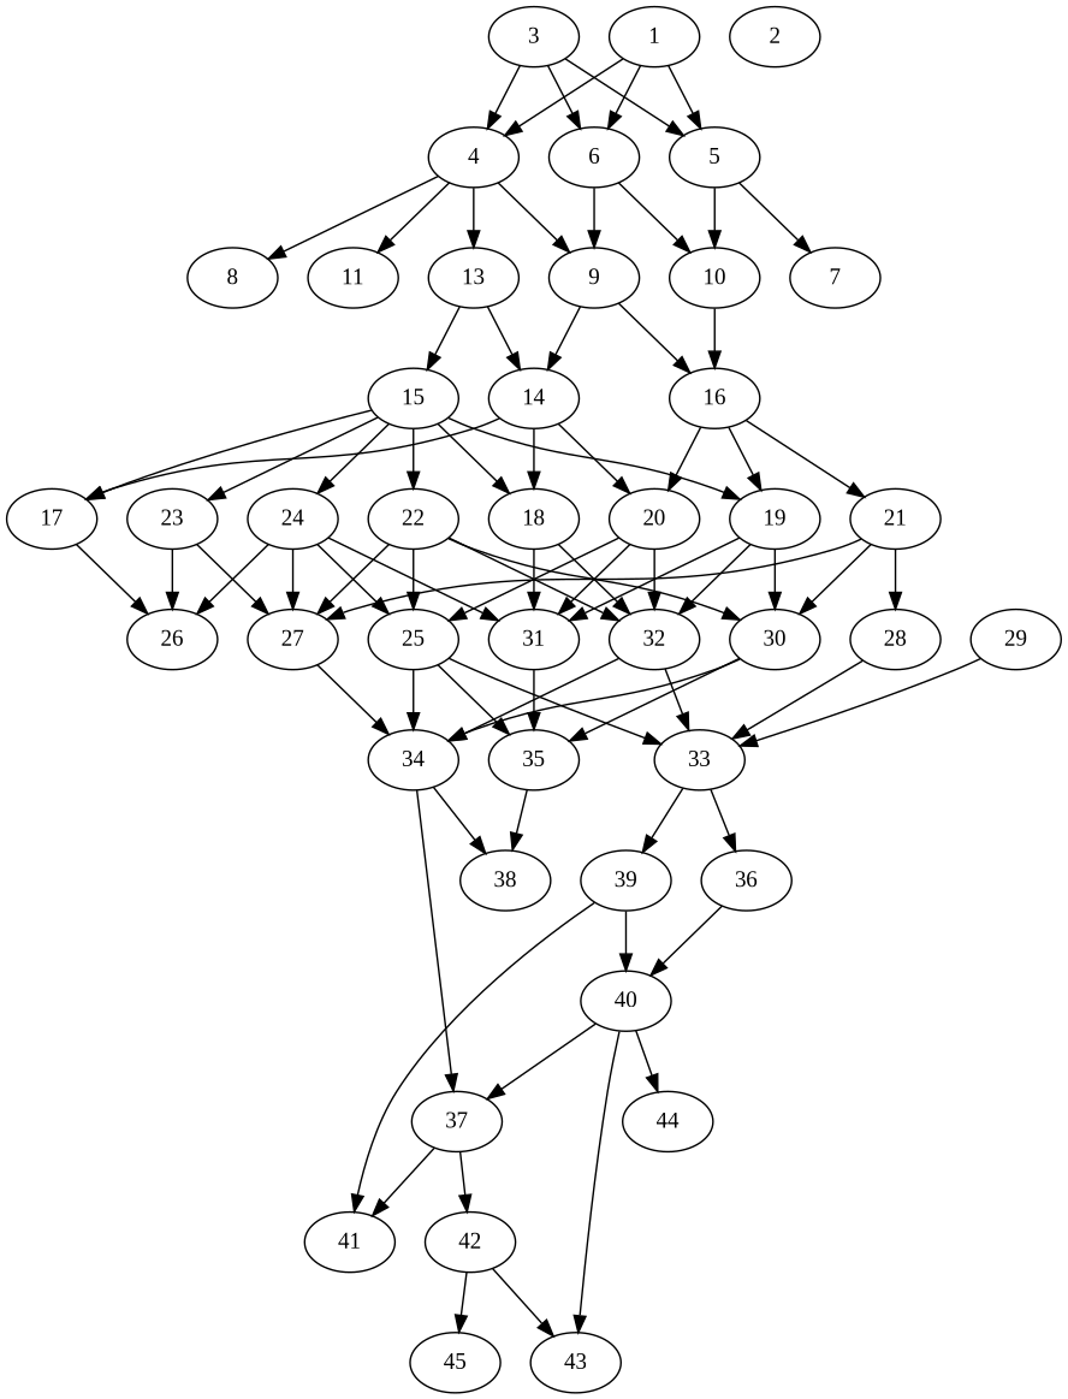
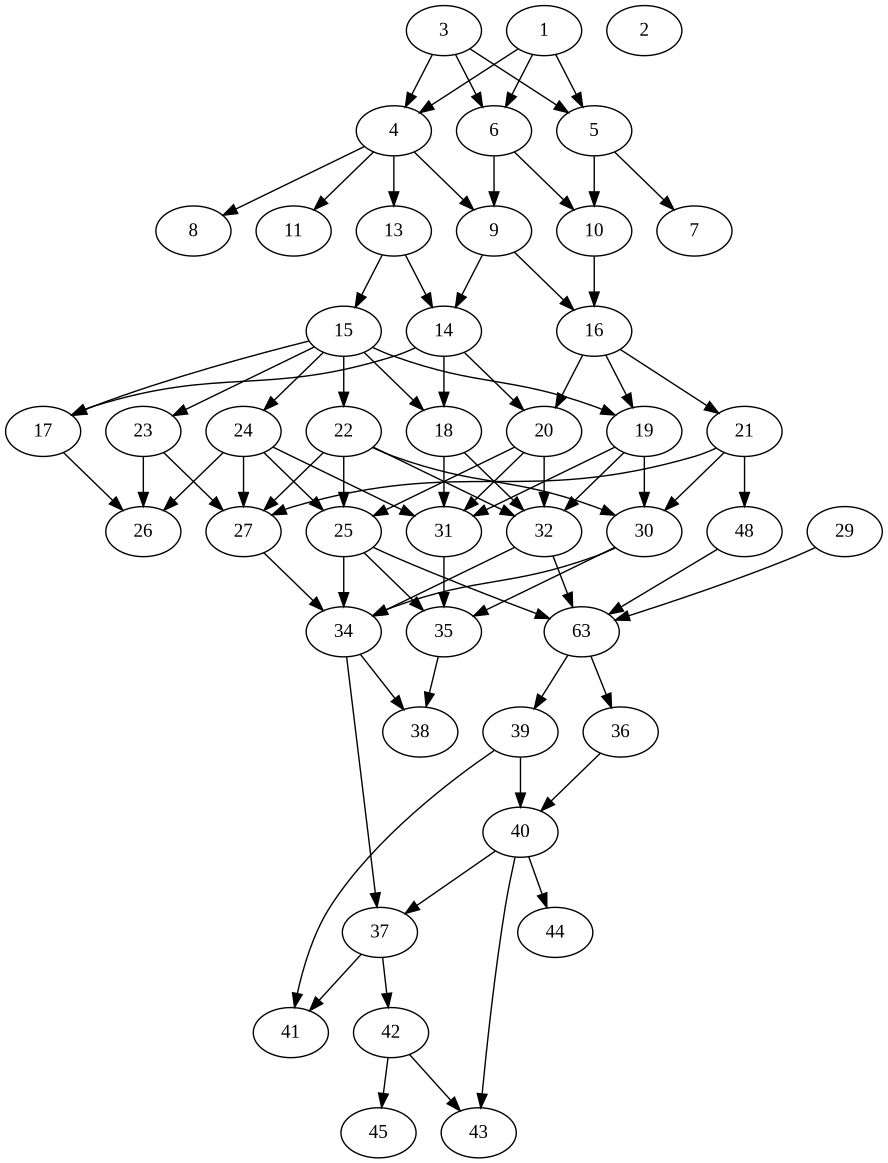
  digraph {
    fontname="Liberation Serif"
    node [alpha=0.08 fontname="Liberation Serif"]
    edge [fontname="Liberation Serif"]
    1 [alpha=0.13 expect_size=10929152]
    4 [alpha=0.20 expect_size=31796224]
    5 [alpha=0.17 expect_size=14338048]
    6 [expect_size=35319808]
    8 [alpha=0.16 expect_size=25799680]
    9 [alpha=0.15 expect_size=32951296]
    11 [alpha=0.09 expect_size=19602432]
    13 [alpha=0.02 expect_size=5829632]
    7 [alpha=0.02 expect_size=20718592]
    10 [alpha=0.17 expect_size=34906112]
    14 [alpha=0.12 expect_size=30614528]
    16 [alpha=0.16 expect_size=23549952]
    15 [alpha=0.10 expect_size=30046208]
    2 [alpha=0.02 expect_size=34824192]
    3 [alpha=0.11 expect_size=51435520]
    17 [alpha=0.03 expect_size=42713088]
    18 [alpha=0.11 expect_size=47844352]
    20 [expect_size=26146816]
    19 [alpha=0.17 expect_size=37851136]
    21 [alpha=0.02 expect_size=18110464]
    22 [expect_size=39372800]
    23 [alpha=0.14 expect_size=6537216]
    24 [alpha=0.11 expect_size=10504192]
    26 [alpha=0.05 expect_size=16495616]
    31 [alpha=0.07 expect_size=6043648]
    32 [alpha=0.05 expect_size=9715712]
    25 [alpha=0.11 expect_size=39460864]
    30 [expect_size=34613248]
    27 [alpha=0.05 expect_size=7917568]
-   28 [alpha=0.14 expect_size=15682560]
+   28 [alpha=0.14 expect_size=15682560 label=48]
    29 [alpha=0.15 expect_size=42550272]
-   33 [alpha=0.04 expect_size=28023808]
+   33 [alpha=0.04 expect_size=28023808 label=63]
    35 [alpha=0.12 expect_size=37752832]
    34 [alpha=0.13 expect_size=12789760]
    36 [alpha=0.19 expect_size=17637376]
    39 [alpha=0.19 expect_size=28643328]
    38 [alpha=0.04 expect_size=42251264]
    37 [alpha=0.03 expect_size=29707264]
    40 [alpha=0.03 expect_size=16589824]
    41 [alpha=0.12 expect_size=35756032]
    42 [alpha=0.16 expect_size=6129664]
    43 [alpha=0.00 expect_size=18917376]
    44 [alpha=0.07 expect_size=27518976]
    45 [expect_size=10121216]
    1 -> 4
    1 -> 5
    1 -> 6
    4 -> 8
    4 -> 9
    4 -> 11
    4 -> 13
    5 -> 7
    5 -> 10
    6 -> 9
    6 -> 10
    9 -> 14
    9 -> 16
    13 -> 14
    13 -> 15
    10 -> 16
    14 -> 17
    14 -> 18
    14 -> 20
    16 -> 20
    16 -> 19
    16 -> 21
    15 -> 17
    15 -> 18
    15 -> 19
    15 -> 22
    15 -> 23
    15 -> 24
    3 -> 4
    3 -> 5
    3 -> 6
    17 -> 26
    18 -> 31
    18 -> 32
    20 -> 31
    20 -> 32
    20 -> 25
    19 -> 31
    19 -> 32
    19 -> 30
    21 -> 30
    21 -> 27
    21 -> 28
    22 -> 32
    22 -> 25
    22 -> 30
    22 -> 27
    23 -> 26
    23 -> 27
    24 -> 26
    24 -> 31
    24 -> 25
    24 -> 27
    31 -> 35
    32 -> 33
    32 -> 34
    25 -> 33
    25 -> 35
    25 -> 34
    30 -> 35
    30 -> 34
    27 -> 34
    28 -> 33
    29 -> 33
    33 -> 36
    33 -> 39
    35 -> 38
    34 -> 38
    34 -> 37
    36 -> 40
    39 -> 40
    39 -> 41
    37 -> 41
    37 -> 42
    40 -> 37
    40 -> 43
    40 -> 44
    42 -> 43
    42 -> 45
  }
